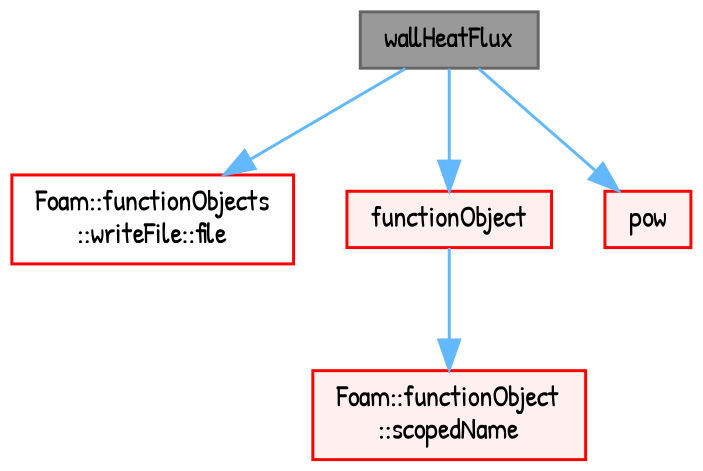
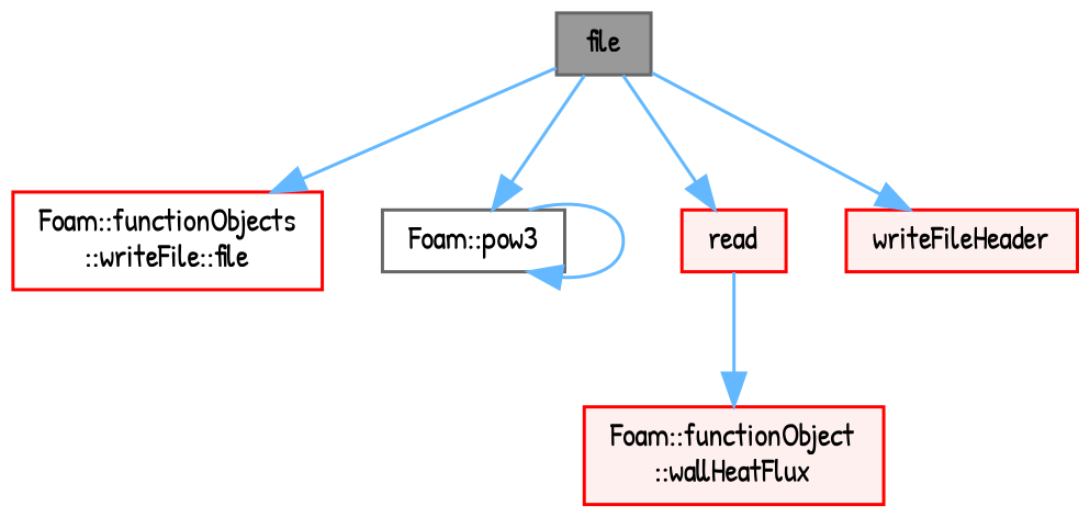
  digraph {
    fontname="Patrick Hand"
    rankdir=TB
    node [color=red fillcolor="#FFF0F0" fontname="Patrick Hand" fontsize=10 shape=box style=filled]
    edge [color=steelblue1 fontname="Patrick Hand" fontsize=10 labelfontname=Helvetica labelfontsize=10 style=solid]
-   n1 [color=gray40 fillcolor=grey60 fontcolor=black height=0.2 label=wallHeatFlux width=0.4]
+   n1 [color=gray40 fillcolor=grey60 fontcolor=black height=0.2 label=file width=0.4]
    n2 [fillcolor=white height=0.2 label="Foam::functionObjects\l::writeFile::file" width=0.4]
-   n4 [height=0.2 label=functionObject width=0.4]
-   n5 [height=0.2 label=pow width=0.4]
-   n6 [height=0.2 label="Foam::functionObject\l::scopedName" width=0.4]
+   n3 [color=grey40 fillcolor=white height=0.2 label="Foam::pow3" width=0.4]
+   n4 [height=0.2 label=read width=0.4]
+   n5 [height=0.2 label=writeFileHeader width=0.4]
+   n6 [height=0.2 label="Foam::functionObject\l::wallHeatFlux" width=0.4]
    n1 -> n2
+   n1 -> n3
    n1 -> n4
    n1 -> n5
+   n3 -> n3
    n4 -> n6
  }
